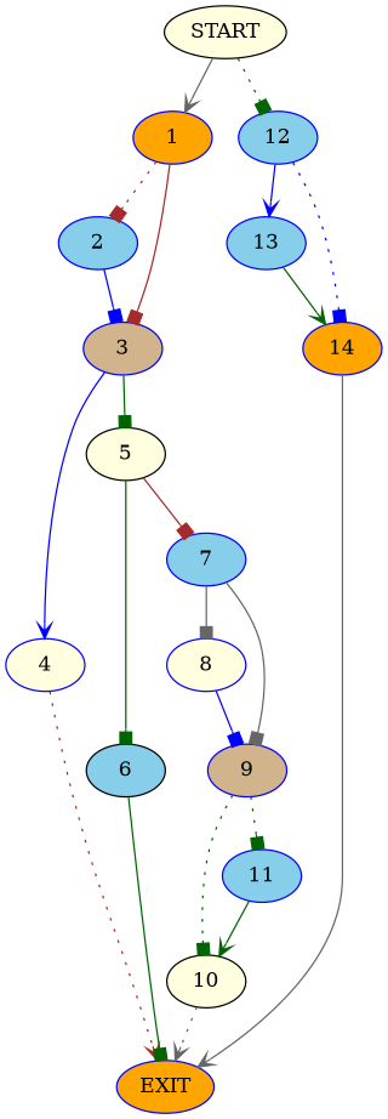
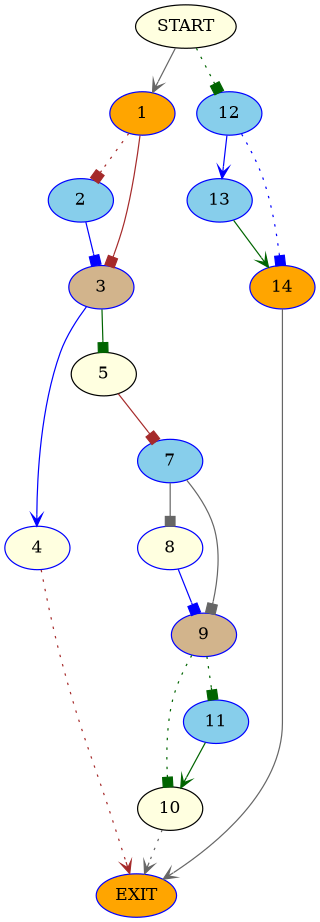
  digraph {
    node [color=blue fillcolor=skyblue style=filled]
    edge [arrowhead=box color=darkgreen style=solid]
    n1 [color=black fillcolor=lightyellow label=START]
    1 [fillcolor=orange]
    12
    2
    3 [fillcolor=tan]
    13
    14 [fillcolor=orange]
    n8 [fillcolor=orange label=EXIT]
    4 [fillcolor=lightyellow]
    5 [color=black fillcolor=lightyellow]
-   6 [color=black]
    7
    8 [fillcolor=lightyellow]
    9 [fillcolor=tan]
    10 [color=black fillcolor=lightyellow]
    11
    n1 -> 1 [arrowhead=vee color=gray40]
    n1 -> 12 [style=dotted]
    1 -> 2 [color=brown style=dotted]
    1 -> 3 [color=brown]
    12 -> 13 [arrowhead=vee color=blue]
    12 -> 14 [color=blue style=dotted]
    2 -> 3 [color=blue]
    3 -> 4 [arrowhead=vee color=blue]
    3 -> 5
    13 -> 14 [arrowhead=vee]
    14 -> n8 [arrowhead=vee color=gray40]
    4 -> n8 [arrowhead=vee color=brown style=dotted]
-   5 -> 6
    5 -> 7 [color=brown]
-   6 -> n8
    7 -> 8 [color=gray40]
    7 -> 9 [color=gray40]
    8 -> 9 [color=blue]
    9 -> 10 [style=dotted]
    9 -> 11 [style=dotted]
    10 -> n8 [arrowhead=vee color=gray40 style=dotted]
    11 -> 10 [arrowhead=vee]
  }
